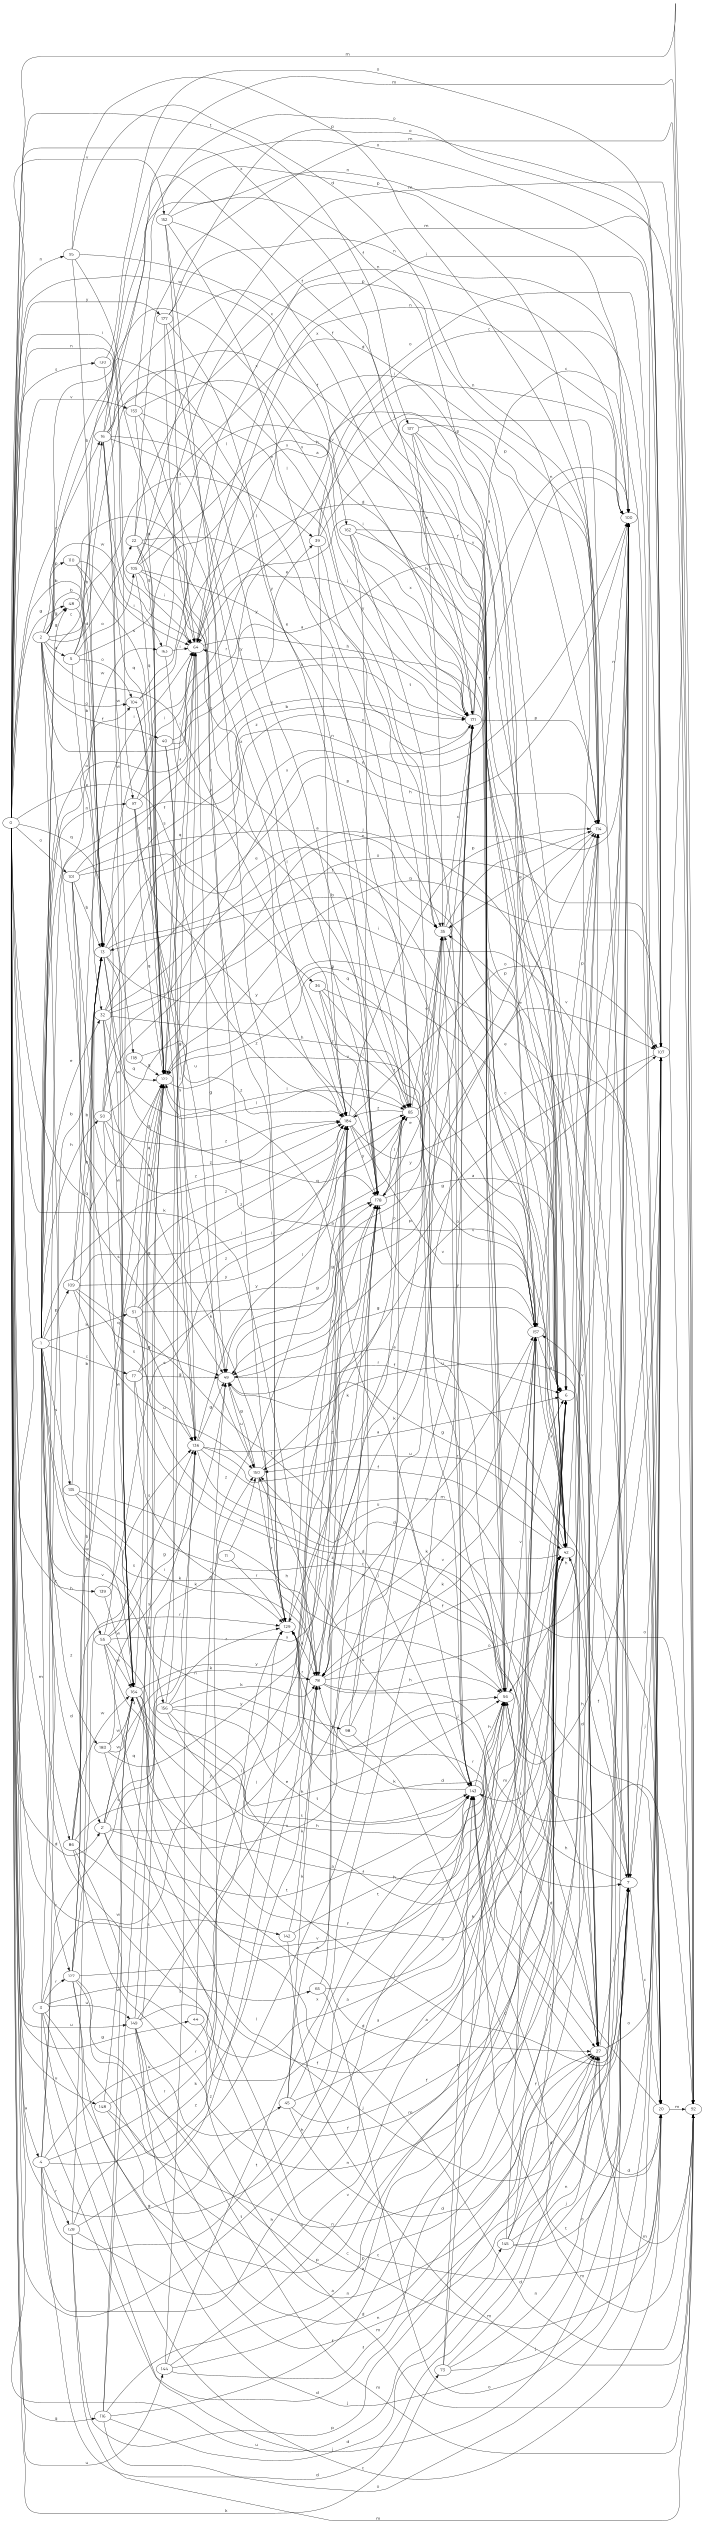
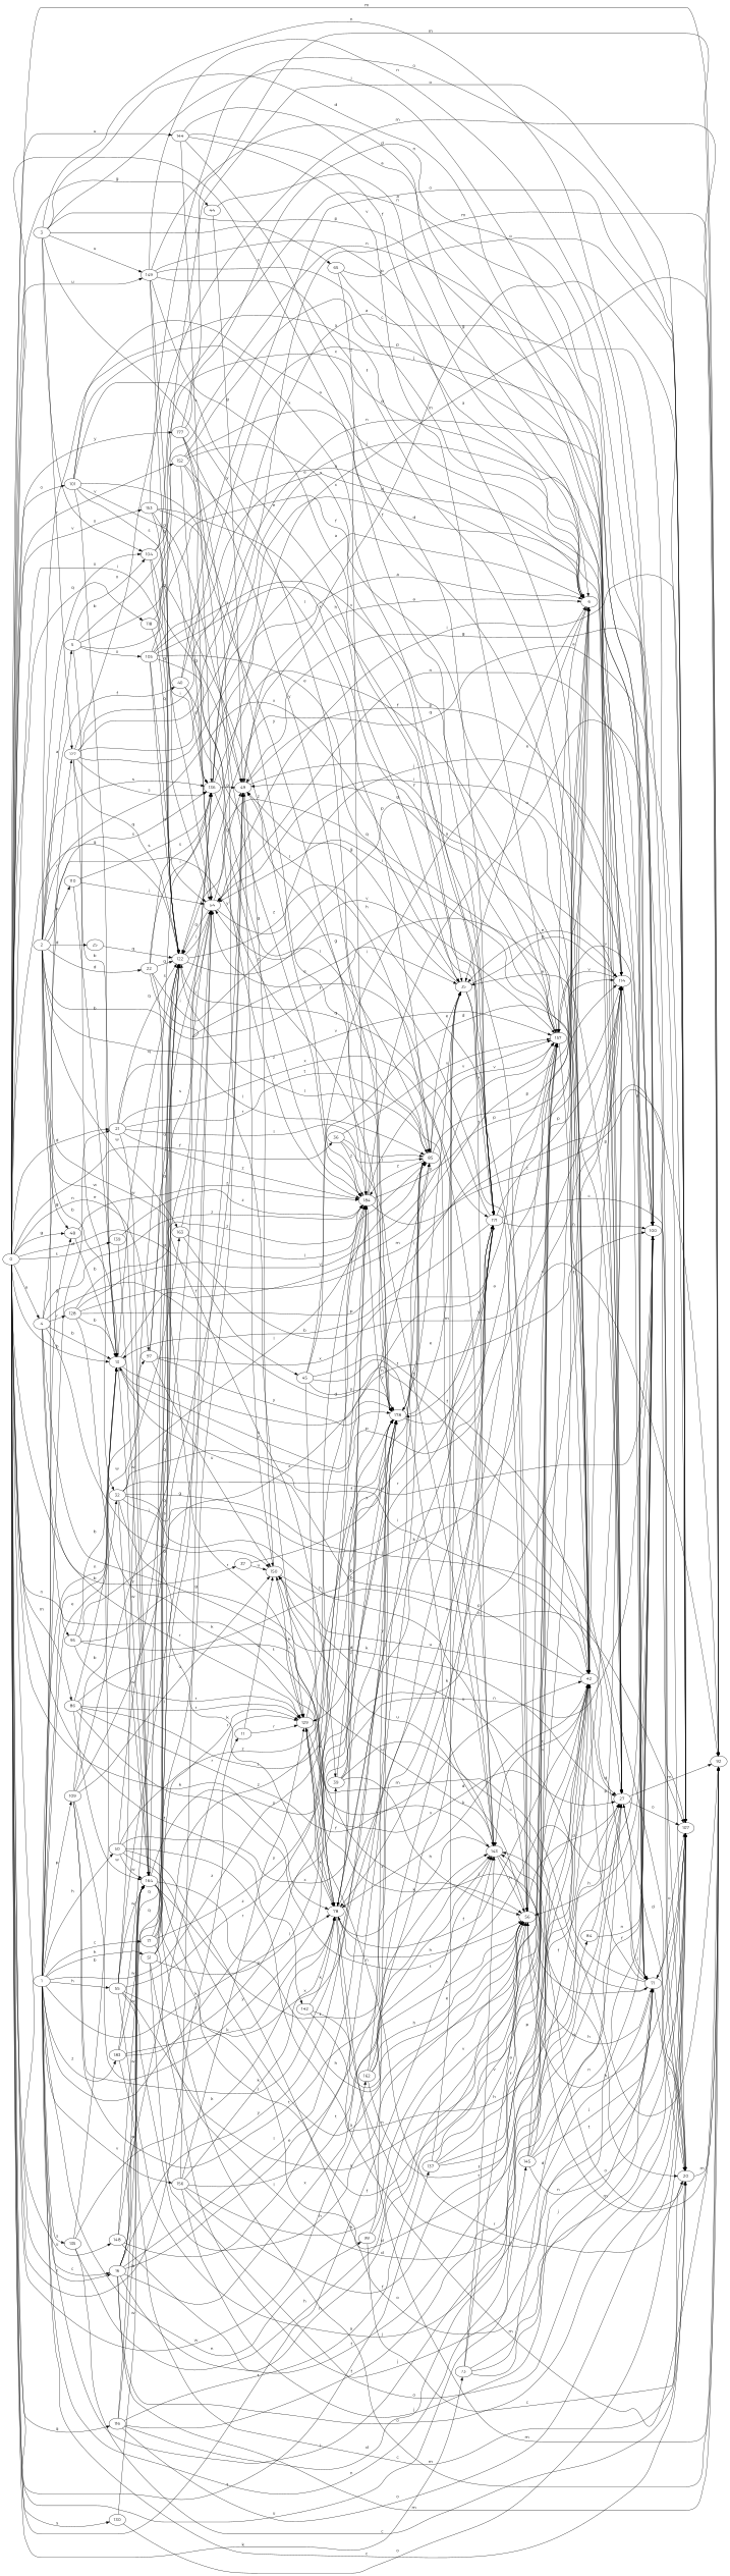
  strict digraph {
    fontname=Montserrat
    rankdir=LR
    node [fontname=Montserrat]
    edge [fontname=Montserrat]
    0
    4
    11
    13
    16
    21
    36
+   37
    44
    45
    48
    64
    73
    78
    86
    92
    95
    97
    101
    116
    118
    122
    130
    137
    139
    142
    143
    144
    145
    148
    149
    152
    153
    162
    171
    177
    184
    136
    27
    56
    128
    129
    150
    100
    6
    42
    164
    178
    85
    35
    107
    157
    49
    71
    114
    20
    1
    17
    32
    39
    50
    51
    55
+   84
    98
    109
    127
    135
    156
    163
    183
    2
    5
    22
+   25
    40
    104
    110
    105
    3
    65
    0 -> 4 [label=a]
+   0 -> 11 [label=b]
    0 -> 13 [label=b]
    0 -> 16 [label=c]
    0 -> 21 [label=d]
    0 -> 36 [label=f]
+   0 -> 37 [label=f]
    0 -> 44 [label=g]
    0 -> 45 [label=g]
    0 -> 48 [label=g]
    0 -> 64 [label=i]
    0 -> 73 [label=k]
    0 -> 78 [label=k]
    0 -> 86 [label=m]
    0 -> 92 [label=m]
    0 -> 95 [label=n]
    0 -> 97 [label=n]
    0 -> 101 [label=o]
    0 -> 116 [label=q]
    0 -> 118 [label=q]
    0 -> 122 [label=q]
    0 -> 130 [label=s]
    0 -> 137 [label=t]
    0 -> 139 [label=t]
    0 -> 142 [label=t]
    0 -> 143 [label=t]
    0 -> 144 [label=u]
    0 -> 145 [label=u]
    0 -> 148 [label=u]
    0 -> 149 [label=u]
    0 -> 152 [label=v]
    0 -> 153 [label=v]
    0 -> 162 [label=w]
    0 -> 171 [label=x]
    0 -> 177 [label=y]
    4 -> 13 [label=b]
    4 -> 143 [label=t]
    4 -> 184 [label=z]
    4 -> 136 [label=s]
    4 -> 27 [label=d]
    4 -> 56 [label=h]
    4 -> 128 [label=r]
    4 -> 129 [label=r]
    4 -> 150 [label=u]
    11 -> 129 [label=r]
    11 -> 150 [label=u]
    13 -> 122 [label=q]
    13 -> 100 [label=n]
    13 -> 6 [label=a]
    13 -> 42 [label=f]
    13 -> 164 [label=w]
    13 -> 178 [label=y]
    16 -> 64 [label=i]
    16 -> 92 [label=m]
    16 -> 122 [label=q]
    16 -> 171 [label=x]
    16 -> 42 [label=f]
    16 -> 164 [label=w]
    16 -> 178 [label=y]
    16 -> 85 [label=l]
    16 -> 35 [label=e]
    16 -> 107 [label=o]
    21 -> 122 [label=q]
    21 -> 143 [label=t]
    21 -> 171 [label=x]
    21 -> 184 [label=z]
    21 -> 164 [label=w]
    21 -> 85 [label=l]
    21 -> 157 [label=v]
    36 -> 143 [label=t]
    36 -> 184 [label=z]
    36 -> 85 [label=l]
    36 -> 157 [label=v]
+   37 -> 171 [label=x]
+   37 -> 150 [label=u]
    44 -> 6 [label=a]
    44 -> 49 [label=g]
    45 -> 78 [label=k]
    45 -> 143 [label=t]
    45 -> 27 [label=d]
    45 -> 6 [label=a]
    45 -> 42 [label=f]
    45 -> 178 [label=y]
    48 -> 13 [label=b]
    48 -> 184 [label=z]
    64 -> 122 [label=q]
    64 -> 56 [label=h]
    64 -> 100 [label=n]
    64 -> 49 [label=g]
    73 -> 143 [label=t]
    73 -> 27 [label=d]
    73 -> 56 [label=h]
    73 -> 100 [label=n]
    73 -> 71 [label=j]
    78 -> 92 [label=m]
    78 -> 184 [label=z]
    78 -> 56 [label=h]
    78 -> 129 [label=r]
    78 -> 42 [label=f]
    78 -> 107 [label=o]
    78 -> 157 [label=v]
    86 -> 13 [label=b]
    86 -> 92 [label=m]
    86 -> 129 [label=r]
    86 -> 100 [label=n]
    86 -> 42 [label=f]
    86 -> 164 [label=w]
    86 -> 85 [label=l]
    95 -> 13 [label=b]
    95 -> 171 [label=x]
    95 -> 27 [label=d]
    95 -> 129 [label=r]
    95 -> 114 [label=p]
    97 -> 64 [label=i]
    97 -> 122 [label=q]
    97 -> 171 [label=x]
    97 -> 150 [label=u]
    97 -> 178 [label=y]
    101 -> 13 [label=b]
    101 -> 171 [label=x]
    101 -> 184 [label=z]
    101 -> 136 [label=s]
    101 -> 6 [label=a]
    101 -> 35 [label=e]
    101 -> 49 [label=g]
    116 -> 122 [label=q]
    116 -> 27 [label=d]
    116 -> 6 [label=a]
    116 -> 42 [label=f]
    116 -> 164 [label=w]
    116 -> 107 [label=o]
    118 -> 122 [label=q]
    118 -> 184 [label=z]
    122 -> 64 [label=i]
    122 -> 85 [label=l]
    122 -> 157 [label=v]
    122 -> 71 [label=j]
    130 -> 164 [label=w]
    130 -> 107 [label=o]
    137 -> 6 [label=a]
    137 -> 42 [label=f]
    137 -> 35 [label=e]
    137 -> 157 [label=v]
    137 -> 114 [label=p]
    139 -> 184 [label=z]
    139 -> 164 [label=w]
    142 -> 78 [label=k]
    142 -> 92 [label=m]
    142 -> 56 [label=h]
    143 -> 78 [label=k]
    143 -> 92 [label=m]
    143 -> 122 [label=q]
    143 -> 56 [label=h]
    143 -> 150 [label=u]
    144 -> 171 [label=x]
    144 -> 136 [label=s]
    144 -> 6 [label=a]
    144 -> 42 [label=f]
    144 -> 157 [label=v]
    145 -> 27 [label=d]
    145 -> 100 [label=n]
    145 -> 42 [label=f]
    145 -> 107 [label=o]
    145 -> 157 [label=v]
    145 -> 71 [label=j]
    148 -> 56 [label=h]
    148 -> 129 [label=r]
    148 -> 164 [label=w]
    148 -> 85 [label=l]
    149 -> 64 [label=i]
    149 -> 122 [label=q]
    149 -> 27 [label=d]
    149 -> 100 [label=n]
    149 -> 6 [label=a]
    149 -> 42 [label=f]
    149 -> 35 [label=e]
    149 -> 114 [label=p]
    152 -> 64 [label=i]
    152 -> 171 [label=x]
    152 -> 129 [label=r]
    152 -> 42 [label=f]
    152 -> 85 [label=l]
    152 -> 114 [label=p]
    153 -> 122 [label=q]
    153 -> 171 [label=x]
    153 -> 184 [label=z]
    153 -> 178 [label=y]
    153 -> 107 [label=o]
    162 -> 143 [label=t]
    162 -> 171 [label=x]
    162 -> 56 [label=h]
    162 -> 42 [label=f]
    162 -> 178 [label=y]
    171 -> 13 [label=b]
    171 -> 64 [label=i]
    171 -> 78 [label=k]
    171 -> 129 [label=r]
    171 -> 100 [label=n]
    171 -> 114 [label=p]
    171 -> 20 [label=c]
    177 -> 64 [label=i]
    177 -> 184 [label=z]
    177 -> 100 [label=n]
    177 -> 178 [label=y]
    177 -> 107 [label=o]
    184 -> 178 [label=y]
    184 -> 107 [label=o]
    184 -> 157 [label=v]
    184 -> 114 [label=p]
    184 -> 20 [label=c]
    136 -> 92 [label=m]
    136 -> 27 [label=d]
    136 -> 6 [label=a]
    136 -> 42 [label=f]
    136 -> 85 [label=l]
    136 -> 49 [label=g]
    27 -> 92 [label=m]
    27 -> 35 [label=e]
    27 -> 107 [label=o]
    27 -> 71 [label=j]
    56 -> 64 [label=i]
    56 -> 27 [label=d]
    56 -> 150 [label=u]
    56 -> 157 [label=v]
    128 -> 13 [label=b]
    128 -> 78 [label=k]
    128 -> 92 [label=m]
    128 -> 184 [label=z]
    128 -> 157 [label=v]
    128 -> 114 [label=p]
    129 -> 78 [label=k]
    129 -> 27 [label=d]
    129 -> 178 [label=y]
    129 -> 71 [label=j]
    150 -> 129 [label=r]
    150 -> 107 [label=o]
    150 -> 49 [label=g]
    100 -> 56 [label=h]
    6 -> 35 [label=e]
    42 -> 13 [label=b]
    42 -> 78 [label=k]
    42 -> 143 [label=t]
    42 -> 27 [label=d]
    42 -> 150 [label=u]
    42 -> 114 [label=p]
    164 -> 92 [label=m]
    164 -> 122 [label=q]
    164 -> 143 [label=t]
    164 -> 27 [label=d]
    164 -> 56 [label=h]
    164 -> 42 [label=f]
    164 -> 178 [label=y]
    178 -> 78 [label=k]
    178 -> 6 [label=a]
    178 -> 85 [label=l]
    178 -> 35 [label=e]
    85 -> 184 [label=z]
    85 -> 35 [label=e]
    85 -> 157 [label=v]
    85 -> 49 [label=g]
    85 -> 114 [label=p]
    35 -> 143 [label=t]
    35 -> 171 [label=x]
    35 -> 178 [label=y]
    35 -> 49 [label=g]
    35 -> 114 [label=p]
    107 -> 64 [label=i]
    107 -> 122 [label=q]
    107 -> 56 [label=h]
    107 -> 49 [label=g]
    107 -> 71 [label=j]
    157 -> 64 [label=i]
    157 -> 78 [label=k]
    157 -> 122 [label=q]
    157 -> 6 [label=a]
    157 -> 42 [label=f]
    157 -> 178 [label=y]
    157 -> 49 [label=g]
    49 -> 150 [label=u]
    49 -> 6 [label=a]
    49 -> 42 [label=f]
    49 -> 114 [label=p]
    71 -> 143 [label=t]
    71 -> 56 [label=h]
    71 -> 150 [label=u]
    71 -> 42 [label=f]
    71 -> 107 [label=o]
    71 -> 157 [label=v]
    71 -> 20 [label=c]
    114 -> 64 [label=i]
    114 -> 100 [label=n]
    114 -> 35 [label=e]
    114 -> 157 [label=v]
    20 -> 92 [label=m]
    20 -> 143 [label=t]
    20 -> 27 [label=d]
    20 -> 129 [label=r]
    20 -> 49 [label=g]
    1 -> 16 [label=c]
    1 -> 21 [label=d]
    1 -> 48 [label=g]
    1 -> 78 [label=k]
    1 -> 97 [label=n]
    1 -> 184 [label=z]
    1 -> 100 [label=n]
    1 -> 20 [label=c]
    1 -> 17 [label=c]
    1 -> 32 [label=e]
    1 -> 39 [label=f]
    1 -> 50 [label=h]
    1 -> 51 [label=h]
    1 -> 55 [label=h]
+   1 -> 84 [label=l]
    1 -> 98 [label=n]
    1 -> 109 [label=p]
    1 -> 127 [label=r]
    1 -> 135 [label=s]
    1 -> 156 [label=v]
    1 -> 163 [label=w]
    1 -> 183 [label=z]
    17 -> 122 [label=q]
    17 -> 129 [label=r]
    17 -> 178 [label=y]
    17 -> 49 [label=g]
    17 -> 71 [label=j]
    32 -> 78 [label=k]
    32 -> 56 [label=h]
    32 -> 100 [label=n]
    32 -> 164 [label=w]
    32 -> 85 [label=l]
    32 -> 71 [label=j]
    32 -> 114 [label=p]
    32 -> 20 [label=i]
    39 -> 184 [label=z]
    39 -> 56 [label=h]
    39 -> 100 [label=n]
    39 -> 114 [label=p]
    39 -> 20 [label=c]
    50 -> 64 [label=i]
    50 -> 171 [label=x]
    50 -> 184 [label=z]
    50 -> 100 [label=n]
    50 -> 6 [label=a]
    50 -> 164 [label=w]
    50 -> 107 [label=o]
    51 -> 122 [label=q]
    51 -> 184 [label=z]
    51 -> 136 [label=s]
    51 -> 27 [label=d]
    51 -> 85 [label=l]
    51 -> 107 [label=o]
    55 -> 171 [label=x]
    55 -> 184 [label=z]
    55 -> 136 [label=s]
    55 -> 56 [label=h]
    55 -> 6 [label=a]
    55 -> 164 [label=w]
    55 -> 49 [label=g]
    55 -> 71 [label=j]
+   84 -> 100 [label=n]
+   84 -> 114 [label=p]
    98 -> 178 [label=y]
    98 -> 157 [label=v]
    98 -> 20 [label=c]
    109 -> 13 [label=b]
    109 -> 64 [label=i]
    109 -> 143 [label=t]
    109 -> 150 [label=u]
    109 -> 178 [label=y]
    109 -> 85 [label=l]
    109 -> 49 [label=g]
    127 -> 13 [label=b]
    127 -> 92 [label=m]
    127 -> 122 [label=q]
    127 -> 136 [label=s]
    127 -> 100 [label=n]
    127 -> 6 [label=a]
    127 -> 71 [label=j]
    127 -> 20 [label=c]
    135 -> 13 [label=b]
    135 -> 78 [label=k]
    135 -> 56 [label=h]
    135 -> 20 [label=c]
    156 -> 64 [label=i]
    156 -> 78 [label=k]
    156 -> 143 [label=t]
    156 -> 56 [label=h]
    156 -> 129 [label=r]
    156 -> 42 [label=f]
    156 -> 71 [label=j]
    163 -> 64 [label=i]
    163 -> 92 [label=m]
    163 -> 85 [label=l]
    183 -> 78 [label=k]
    183 -> 136 [label=s]
    183 -> 164 [label=w]
    183 -> 178 [label=y]
    183 -> 20 [label=c]
    2 -> 13 [label=b]
    2 -> 48 [label=g]
    2 -> 171 [label=x]
    2 -> 136 [label=s]
    2 -> 6 [label=a]
    2 -> 42 [label=f]
    2 -> 164 [label=w]
    2 -> 178 [label=y]
    2 -> 85 [label=l]
    2 -> 39 [label=f]
    2 -> 163 [label=w]
    2 -> 5 [label=a]
    2 -> 22 [label=d]
+   2 -> 25 [label=d]
    2 -> 40 [label=f]
    2 -> 104 [label=o]
    2 -> 110 [label=p]
    5 -> 100 [label=n]
    5 -> 6 [label=a]
    5 -> 42 [label=f]
    5 -> 32 [label=e]
    5 -> 104 [label=o]
    5 -> 105 [label=o]
    22 -> 92 [label=m]
    22 -> 122 [label=q]
    22 -> 136 [label=s]
    22 -> 129 [label=r]
    22 -> 35 [label=e]
    22 -> 114 [label=p]
+   25 -> 122 [label=q]
    40 -> 184 [label=z]
    40 -> 136 [label=s]
    40 -> 107 [label=o]
    40 -> 71 [label=j]
    104 -> 122 [label=q]
    104 -> 27 [label=d]
    104 -> 100 [label=n]
    104 -> 49 [label=g]
    110 -> 13 [label=b]
    110 -> 64 [label=i]
    110 -> 136 [label=s]
    105 -> 64 [label=i]
    105 -> 92 [label=m]
    105 -> 122 [label=q]
    105 -> 27 [label=d]
    105 -> 56 [label=h]
    105 -> 85 [label=l]
    105 -> 35 [label=e]
    105 -> 157 [label=v]
    3 -> 149 [label=u]
    3 -> 27 [label=d]
    3 -> 100 [label=n]
    3 -> 178 [label=y]
    3 -> 71 [label=j]
    3 -> 114 [label=p]
    3 -> 127 [label=r]
    3 -> 104 [label=o]
    3 -> 65 [label=j]
    65 -> 184 [label=z]
    65 -> 6 [label=a]
    65 -> 107 [label=o]
  }
